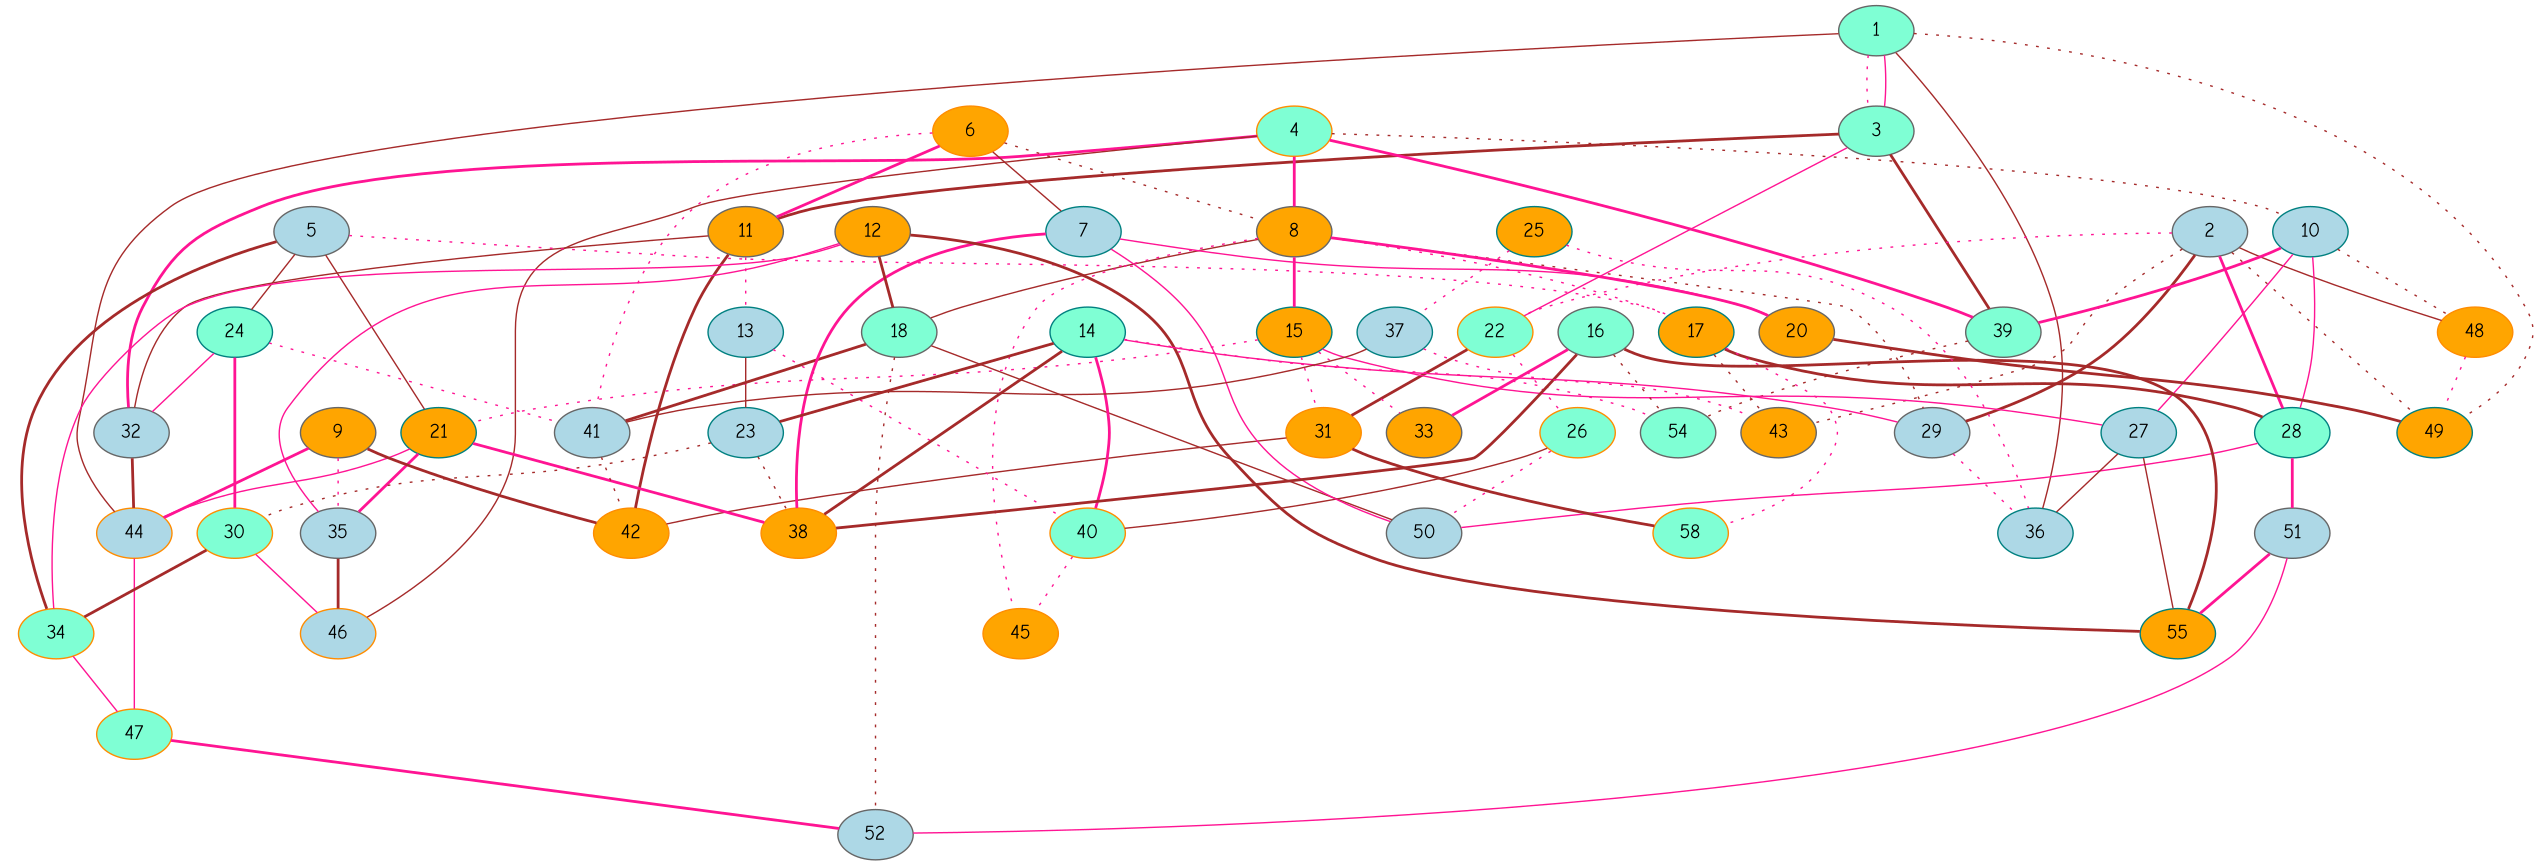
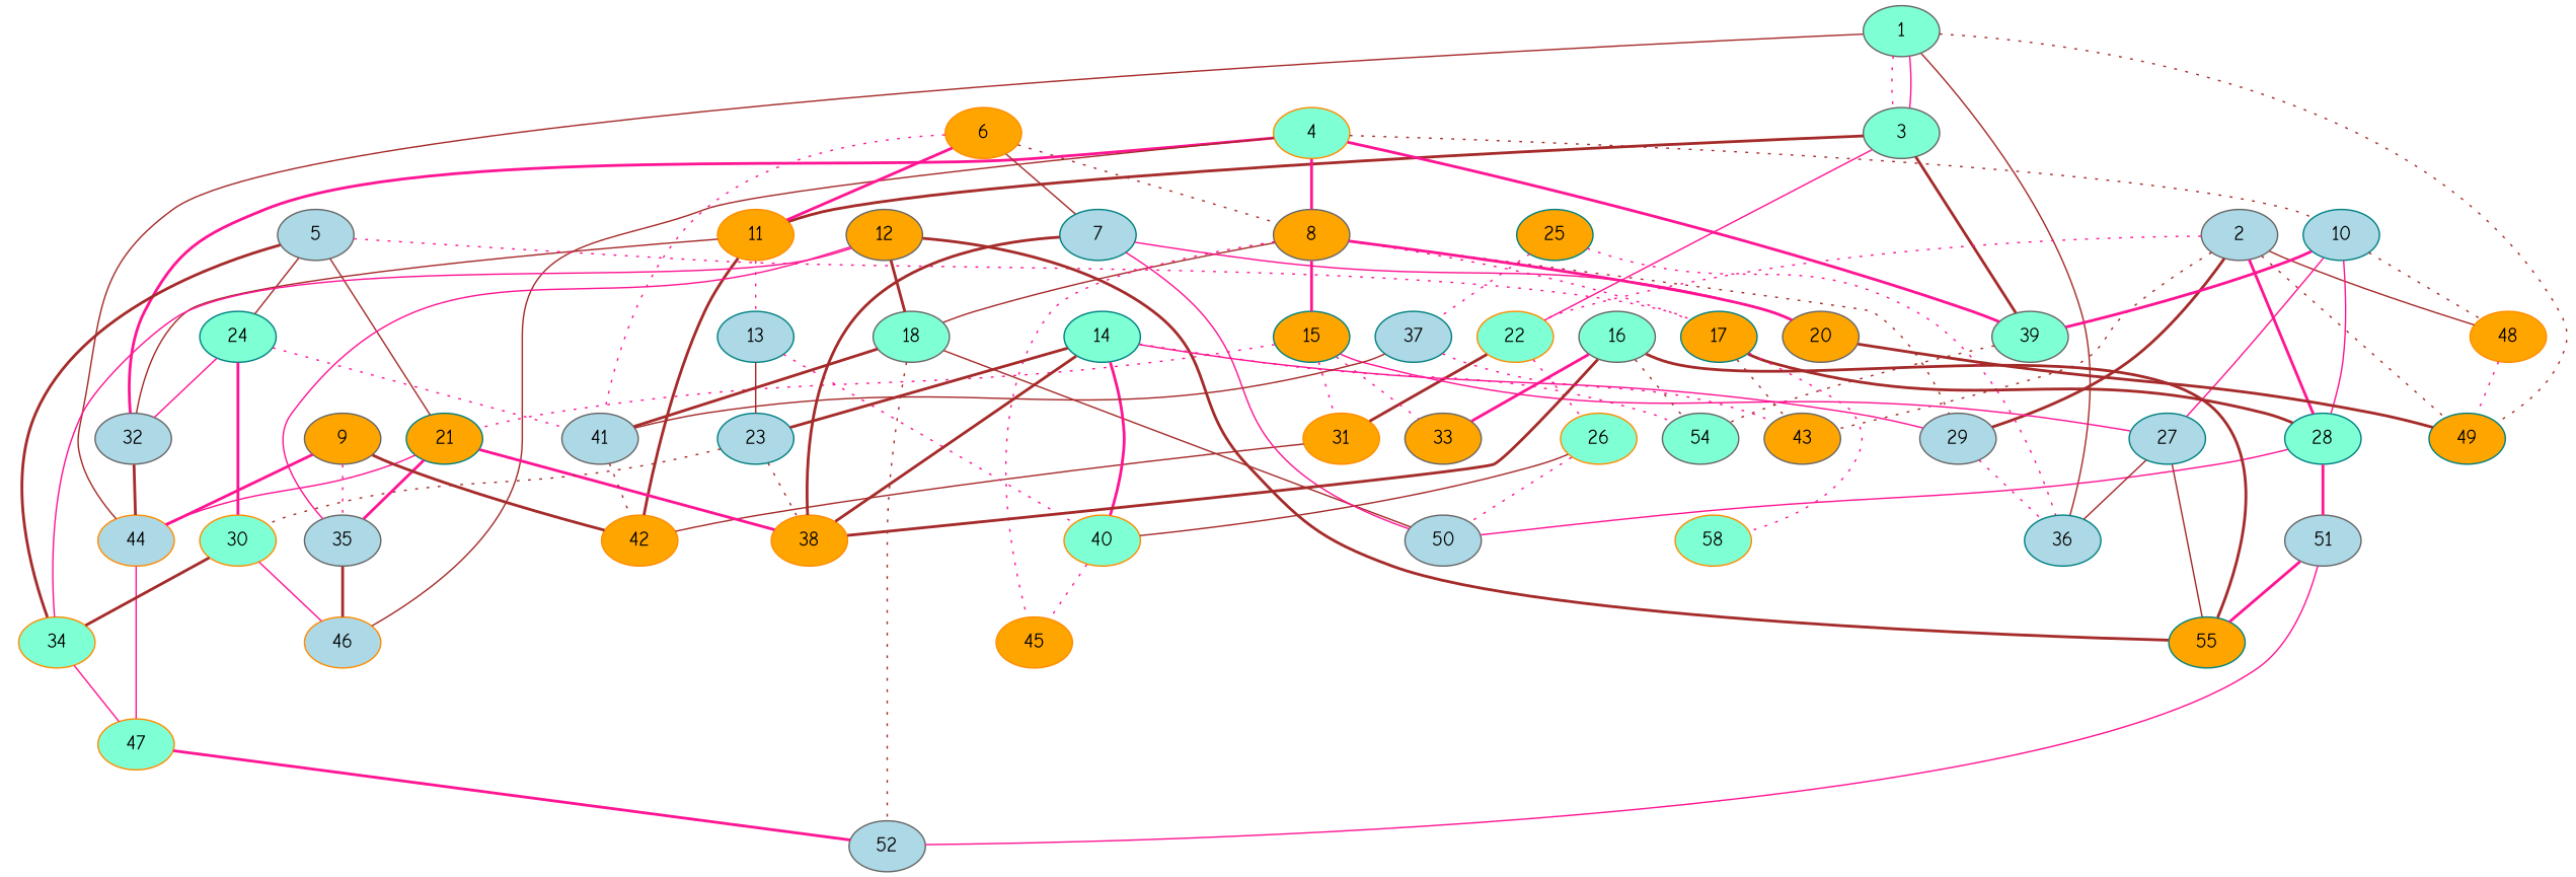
  graph {
    fontname="Comic Neue"
    node [color=gray40 fillcolor=orange fontname="Comic Neue" style=filled]
    edge [color=deeppink fontname="Comic Neue" style=bold]
    1 [fillcolor=aquamarine]
    3 [fillcolor=aquamarine]
    36 [color=teal fillcolor=lightblue]
    44 [color=darkorange fillcolor=lightblue]
    49 [color=teal]
    22 [color=darkorange fillcolor=aquamarine]
-   11
+   11 [color=darkorange]
    39 [fillcolor=aquamarine]
    47 [color=darkorange fillcolor=aquamarine]
    2 [fillcolor=lightblue]
    28 [color=teal fillcolor=aquamarine]
    29 [fillcolor=lightblue]
    43
    48 [color=darkorange]
    31 [color=darkorange]
    26 [color=darkorange fillcolor=aquamarine]
    50 [fillcolor=lightblue]
    51 [fillcolor=lightblue]
    32 [fillcolor=lightblue]
    42 [color=darkorange]
    13 [color=teal fillcolor=lightblue]
    54 [fillcolor=aquamarine]
    4 [color=darkorange fillcolor=aquamarine]
    8
    10 [color=teal fillcolor=lightblue]
    46 [color=darkorange fillcolor=lightblue]
    17 [color=teal]
    20
    15 [color=teal]
    18 [fillcolor=aquamarine]
    45 [color=darkorange]
    27 [color=teal fillcolor=lightblue]
    5 [fillcolor=lightblue]
    21 [color=teal]
    24 [color=teal fillcolor=aquamarine]
    34 [color=darkorange fillcolor=aquamarine]
    n37 [color=darkorange fillcolor=aquamarine label=58]
    38 [color=darkorange]
    35 [fillcolor=lightblue]
    41 [fillcolor=lightblue]
    30 [color=darkorange fillcolor=aquamarine]
    6 [color=darkorange]
    7 [color=teal fillcolor=lightblue]
    33
    52 [fillcolor=lightblue]
    9
    55 [color=teal]
    23 [color=teal fillcolor=lightblue]
    40 [color=darkorange fillcolor=aquamarine]
    12
    14 [color=teal fillcolor=aquamarine]
    16 [fillcolor=aquamarine]
    25 [color=teal]
    37 [color=teal fillcolor=lightblue]
    1 -- 3 [style=dotted]
    1 -- 3 [style=solid]
    1 -- 36 [color=brown style=solid]
    1 -- 44 [color=brown style=solid]
    1 -- 49 [color=brown style=dotted]
    3 -- 22 [style=solid]
    3 -- 11 [color=brown]
    3 -- 39 [color=brown]
    44 -- 47 [style=solid]
    22 -- 31 [color=brown]
    22 -- 26 [style=dotted]
    11 -- 32 [color=brown style=solid]
    11 -- 42 [color=brown]
    11 -- 13 [style=dotted]
    39 -- 54 [color=brown style=dotted]
    47 -- 52
    2 -- 49 [color=brown style=dotted]
    2 -- 22 [style=dotted]
    2 -- 28
    2 -- 29 [color=brown]
    2 -- 43 [color=brown style=dotted]
    2 -- 48 [color=brown style=solid]
    28 -- 50 [style=solid]
    28 -- 51
    29 -- 36 [style=dotted]
    48 -- 49 [style=dotted]
    31 -- 42 [color=brown style=solid]
-   31 -- n37 [color=brown]
    26 -- 50 [style=dotted]
    26 -- 40 [color=brown style=solid]
    51 -- 52 [style=solid]
    51 -- 55
    32 -- 44 [color=brown]
    13 -- 23 [color=brown style=solid]
    13 -- 40 [style=dotted]
    4 -- 39
    4 -- 32
    4 -- 8
    4 -- 10 [color=brown style=dotted]
    4 -- 46 [color=brown style=solid]
    8 -- 29 [color=brown style=dotted]
    8 -- 17 [style=dotted]
    8 -- 20
    8 -- 15
    8 -- 18 [color=brown style=solid]
    8 -- 45 [style=dotted]
    10 -- 39
    10 -- 28 [style=solid]
    10 -- 48 [color=brown style=dotted]
    10 -- 27 [style=solid]
    17 -- 28 [color=brown]
    17 -- 43 [color=brown style=dotted]
    17 -- n37 [style=dotted]
    20 -- 49 [color=brown]
    15 -- 31 [style=dotted]
    15 -- 27 [style=solid]
    15 -- 21 [style=dotted]
    15 -- 33 [style=dotted]
    18 -- 50 [color=brown style=solid]
    18 -- 41 [color=brown]
    18 -- 52 [color=brown style=dotted]
    27 -- 36 [color=brown style=solid]
    27 -- 55 [color=brown style=solid]
    5 -- 17 [style=dotted]
    5 -- 21 [color=brown style=solid]
    5 -- 24 [color=brown style=solid]
    5 -- 34 [color=brown]
    21 -- 44 [style=solid]
    21 -- 38
    21 -- 35
    24 -- 32 [style=solid]
    24 -- 41 [style=dotted]
    24 -- 30
    34 -- 47 [style=solid]
    35 -- 46 [color=brown]
    41 -- 42 [color=brown style=dotted]
    30 -- 46 [style=solid]
    30 -- 34 [color=brown]
    6 -- 11
    6 -- 8 [color=brown style=dotted]
    6 -- 41 [style=dotted]
    6 -- 7 [color=brown style=solid]
    7 -- 50 [style=solid]
    7 -- 20 [style=solid]
-   7 -- 38
+   7 -- 38 [color=brown]
    9 -- 44
    9 -- 42 [color=brown]
    9 -- 35 [style=dotted]
    23 -- 38 [color=brown style=dotted]
    23 -- 30 [color=brown style=dotted]
    40 -- 45 [style=dotted]
    12 -- 18 [color=brown]
    12 -- 34 [style=solid]
    12 -- 35 [style=solid]
    12 -- 55 [color=brown]
    14 -- 29 [style=solid]
    14 -- 54 [style=dotted]
    14 -- 38 [color=brown]
    14 -- 23 [color=brown]
    14 -- 40
    16 -- 54 [color=brown style=dotted]
    16 -- 38 [color=brown]
    16 -- 33
    16 -- 55 [color=brown]
    25 -- 36 [style=dotted]
    25 -- 37 [style=dotted]
    37 -- 43 [style=dotted]
    37 -- 41 [color=brown style=solid]
  }
